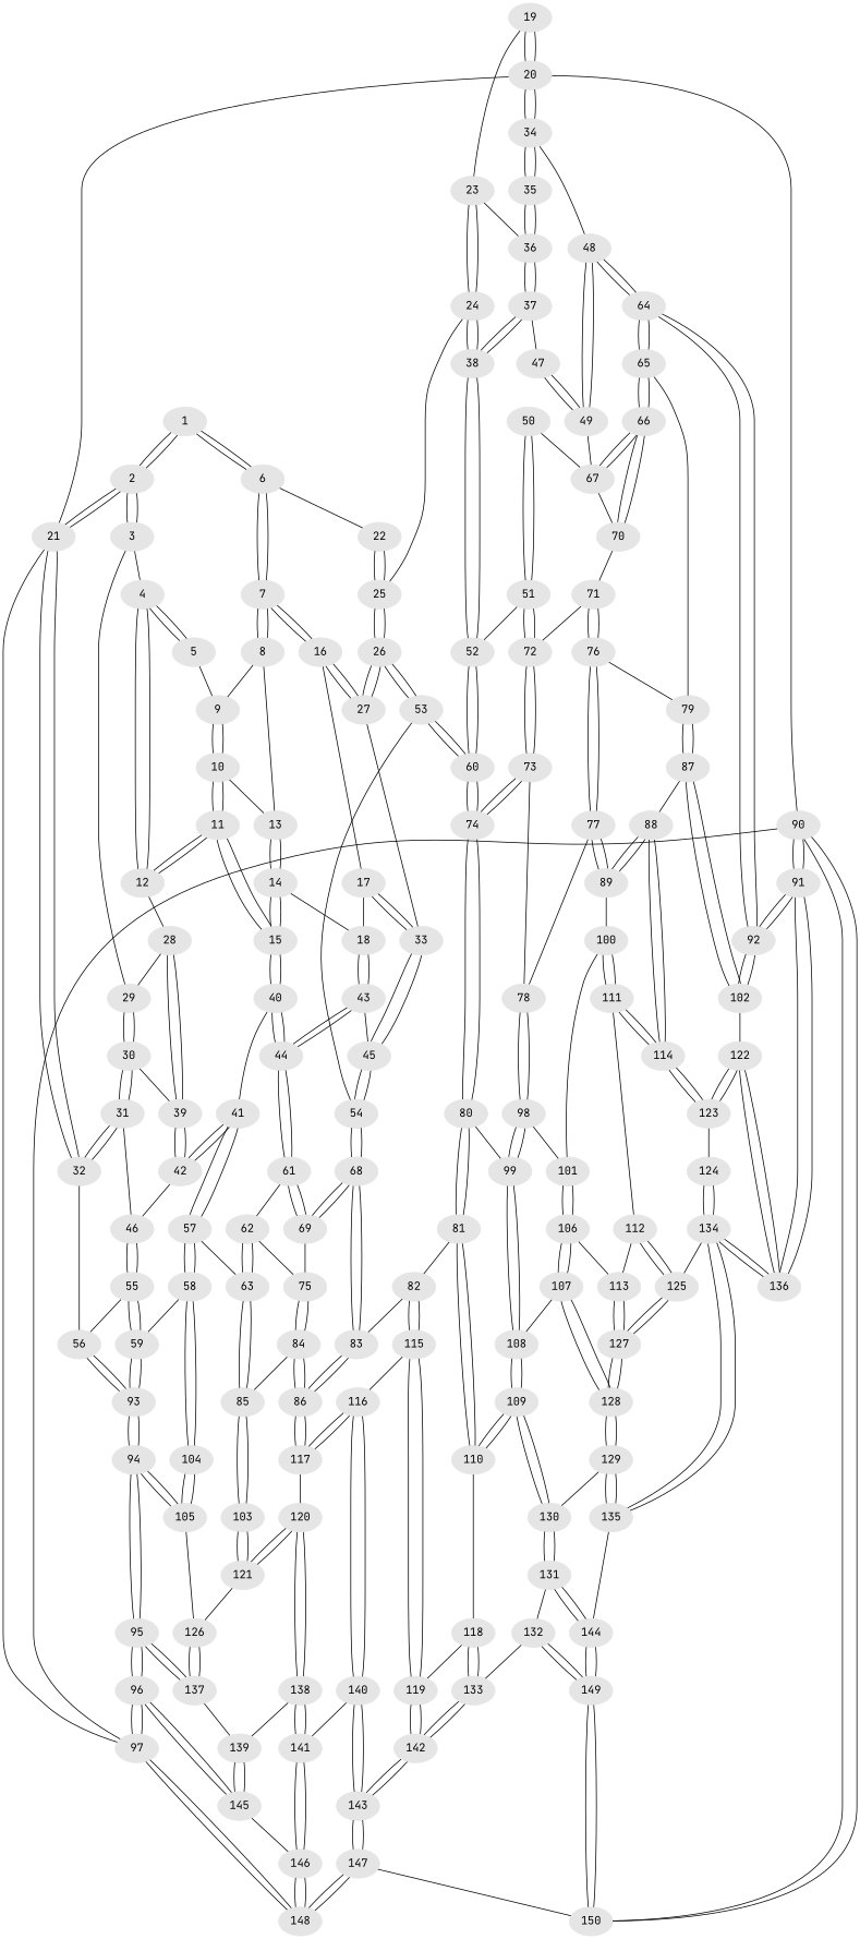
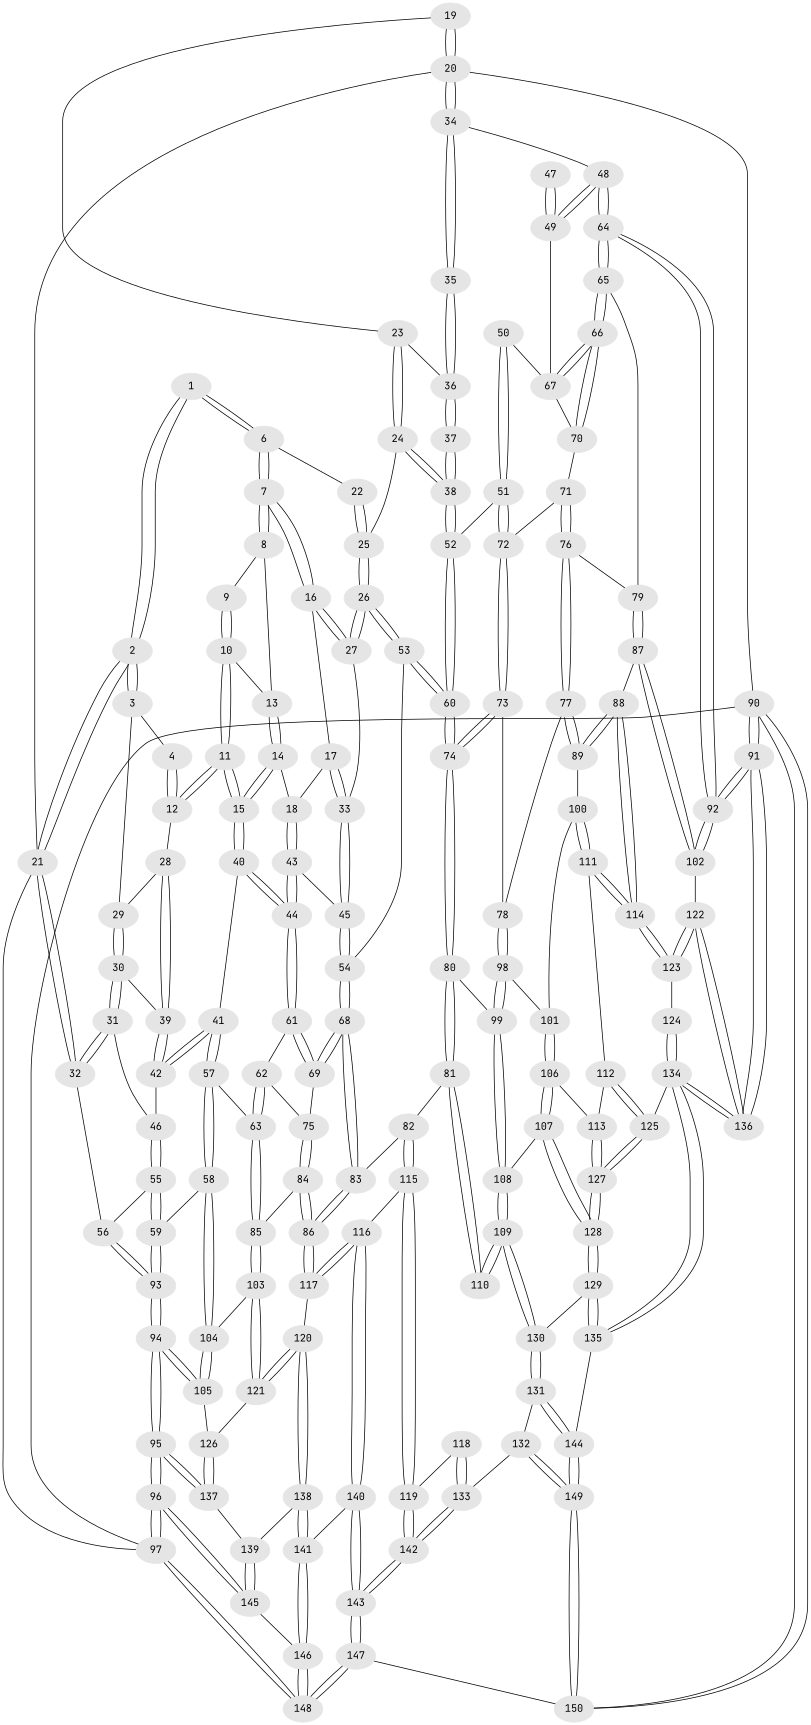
  graph {
    fontname="JetBrains Mono"
    node [color=gray90 fontname="JetBrains Mono" style=filled]
    edge [fontname="JetBrains Mono"]
    1
    2
    6
    3
    21
    7
    22
    4
    29
    32
    97
-   5
    12
    30
    9
    28
    10
    8
    16
    25
    13
    17
    27
    14
    11
    15
    40
    39
    18
    43
    41
    44
    33
    45
    19
    20
    23
    34
    90
    24
    36
    35
    48
    91
    150
    56
    148
    26
    38
    37
    52
    53
    54
    60
    42
    31
    46
    55
    93
    49
    64
    47
    57
    61
    58
    63
    62
    69
    68
    59
    67
    65
    92
    50
    51
    72
    70
    73
    74
    83
    94
    104
    85
    105
    80
    75
    84
    103
    66
    79
    102
    87
    71
    86
    76
    77
    78
    98
    81
    99
    89
    100
    101
    88
    82
    110
    108
    115
    118
    116
    119
    117
    121
    120
    114
    122
    123
    111
    136
    95
    96
    137
    126
    145
    139
    146
    106
    109
    112
    107
    113
    128
    127
    129
    130
    131
    133
    125
    124
    140
    142
    141
    143
    138
    134
    135
    144
    132
    149
    147
    1 -- 2
    1 -- 2
    1 -- 6
    1 -- 6
    2 -- 3
    2 -- 3
    2 -- 21
    2 -- 21
    6 -- 7
    6 -- 7
    6 -- 22
    3 -- 4
    3 -- 29
    21 -- 32
    21 -- 32
    21 -- 97
    7 -- 8
    7 -- 8
    7 -- 16
    7 -- 16
    22 -- 25
    22 -- 25
-   4 -- 5
-   4 -- 5
    4 -- 12
    4 -- 12
    29 -- 30
    29 -- 30
    32 -- 56
    97 -- 148
    97 -- 148
-   5 -- 9
    12 -- 28
    30 -- 39
    30 -- 31
    30 -- 31
    9 -- 10
    9 -- 10
    28 -- 29
    28 -- 39
    28 -- 39
    10 -- 13
    10 -- 11
    10 -- 11
    8 -- 9
    8 -- 13
    16 -- 17
    16 -- 27
    16 -- 27
    25 -- 26
    25 -- 26
    13 -- 14
    13 -- 14
    17 -- 18
    17 -- 33
    17 -- 33
    27 -- 33
    14 -- 15
    14 -- 15
    14 -- 18
    11 -- 12
    11 -- 12
    11 -- 15
    11 -- 15
    15 -- 40
    15 -- 40
    40 -- 41
    40 -- 44
    40 -- 44
    39 -- 42
    39 -- 42
    18 -- 43
    18 -- 43
    43 -- 44
    43 -- 44
    43 -- 45
    41 -- 42
    41 -- 42
    41 -- 57
    41 -- 57
    44 -- 61
    44 -- 61
    33 -- 45
    33 -- 45
    45 -- 54
    45 -- 54
    19 -- 20
    19 -- 20
    19 -- 23
    20 -- 21
    20 -- 34
    20 -- 34
    20 -- 90
    23 -- 24
    23 -- 24
    23 -- 36
    34 -- 35
    34 -- 35
    34 -- 48
    90 -- 97
    90 -- 91
    90 -- 91
    90 -- 150
    90 -- 150
    24 -- 25
    24 -- 38
    24 -- 38
    36 -- 37
    36 -- 37
    35 -- 36
    35 -- 36
    48 -- 49
    48 -- 49
    48 -- 64
    48 -- 64
    91 -- 92
    91 -- 92
    91 -- 136
    91 -- 136
    56 -- 93
    56 -- 93
    26 -- 27
    26 -- 27
    26 -- 53
    26 -- 53
    38 -- 52
    38 -- 52
    37 -- 38
    37 -- 38
-   37 -- 47
    52 -- 60
    52 -- 60
    53 -- 54
    53 -- 60
    53 -- 60
    54 -- 68
    54 -- 68
    60 -- 74
    60 -- 74
    42 -- 46
    31 -- 32
    31 -- 32
    31 -- 46
    46 -- 55
    46 -- 55
    55 -- 56
    55 -- 59
    55 -- 59
    93 -- 94
    93 -- 94
    49 -- 67
    64 -- 65
    64 -- 65
    64 -- 92
    64 -- 92
    47 -- 49
    47 -- 49
    57 -- 58
    57 -- 58
    57 -- 63
    61 -- 62
    61 -- 69
    61 -- 69
    58 -- 59
    58 -- 104
    58 -- 104
    63 -- 85
    63 -- 85
    62 -- 63
    62 -- 63
    62 -- 75
    69 -- 75
    68 -- 69
    68 -- 69
    68 -- 83
    68 -- 83
    59 -- 93
    59 -- 93
    67 -- 70
    65 -- 66
    65 -- 66
    65 -- 79
    92 -- 102
    92 -- 102
    50 -- 67
    50 -- 51
    50 -- 51
    51 -- 52
    51 -- 72
    51 -- 72
    72 -- 73
    72 -- 73
    70 -- 71
    73 -- 74
    73 -- 74
    73 -- 78
    74 -- 80
    74 -- 80
    83 -- 86
    83 -- 86
    94 -- 105
    94 -- 105
    94 -- 95
    94 -- 95
    104 -- 105
    104 -- 105
    85 -- 103
    85 -- 103
    105 -- 126
    80 -- 81
    80 -- 81
    80 -- 99
    75 -- 84
    75 -- 84
    84 -- 85
    84 -- 86
    84 -- 86
+   103 -- 104
    103 -- 121
    103 -- 121
    66 -- 67
    66 -- 67
    66 -- 70
    66 -- 70
    79 -- 87
    79 -- 87
    102 -- 122
    87 -- 102
    87 -- 102
    87 -- 88
    71 -- 72
    71 -- 76
    71 -- 76
    86 -- 117
    86 -- 117
    76 -- 79
    76 -- 77
    76 -- 77
    77 -- 78
    77 -- 89
    77 -- 89
    78 -- 98
    78 -- 98
    98 -- 99
    98 -- 99
    98 -- 101
    81 -- 82
    81 -- 110
    81 -- 110
    99 -- 108
    99 -- 108
    89 -- 100
    100 -- 101
    100 -- 111
    100 -- 111
    101 -- 106
    101 -- 106
    88 -- 89
    88 -- 89
    88 -- 114
    88 -- 114
    82 -- 83
    82 -- 115
    82 -- 115
-   110 -- 118
    108 -- 109
    108 -- 109
    115 -- 116
    115 -- 119
    115 -- 119
    118 -- 119
    118 -- 133
    118 -- 133
    116 -- 117
    116 -- 117
    116 -- 140
    116 -- 140
    119 -- 142
    119 -- 142
    117 -- 120
    121 -- 126
    120 -- 121
    120 -- 121
    120 -- 138
    120 -- 138
    114 -- 123
    114 -- 123
    122 -- 123
    122 -- 123
    122 -- 136
    122 -- 136
    123 -- 124
    111 -- 114
    111 -- 114
    111 -- 112
    95 -- 96
    95 -- 96
    95 -- 137
    95 -- 137
    96 -- 97
    96 -- 97
    96 -- 145
    96 -- 145
    137 -- 139
    126 -- 137
    126 -- 137
    145 -- 146
    139 -- 145
    139 -- 145
    146 -- 148
    146 -- 148
    106 -- 107
    106 -- 107
    106 -- 113
    109 -- 110
    109 -- 110
    109 -- 130
    109 -- 130
    112 -- 113
    112 -- 125
    112 -- 125
    107 -- 108
    107 -- 128
    107 -- 128
    113 -- 127
    113 -- 127
    128 -- 129
    128 -- 129
    127 -- 128
    127 -- 128
    129 -- 130
    129 -- 135
    129 -- 135
    130 -- 131
    130 -- 131
    131 -- 144
    131 -- 144
    131 -- 132
    133 -- 142
    133 -- 142
    125 -- 127
    125 -- 127
    124 -- 134
    124 -- 134
    140 -- 141
    140 -- 143
    140 -- 143
    142 -- 143
    142 -- 143
    141 -- 146
    141 -- 146
    143 -- 147
    143 -- 147
    138 -- 139
    138 -- 141
    138 -- 141
    134 -- 136
    134 -- 136
    134 -- 125
    134 -- 135
    134 -- 135
    135 -- 144
    144 -- 149
    144 -- 149
    132 -- 133
    132 -- 149
    132 -- 149
    149 -- 150
    149 -- 150
    147 -- 150
    147 -- 148
    147 -- 148
  }
